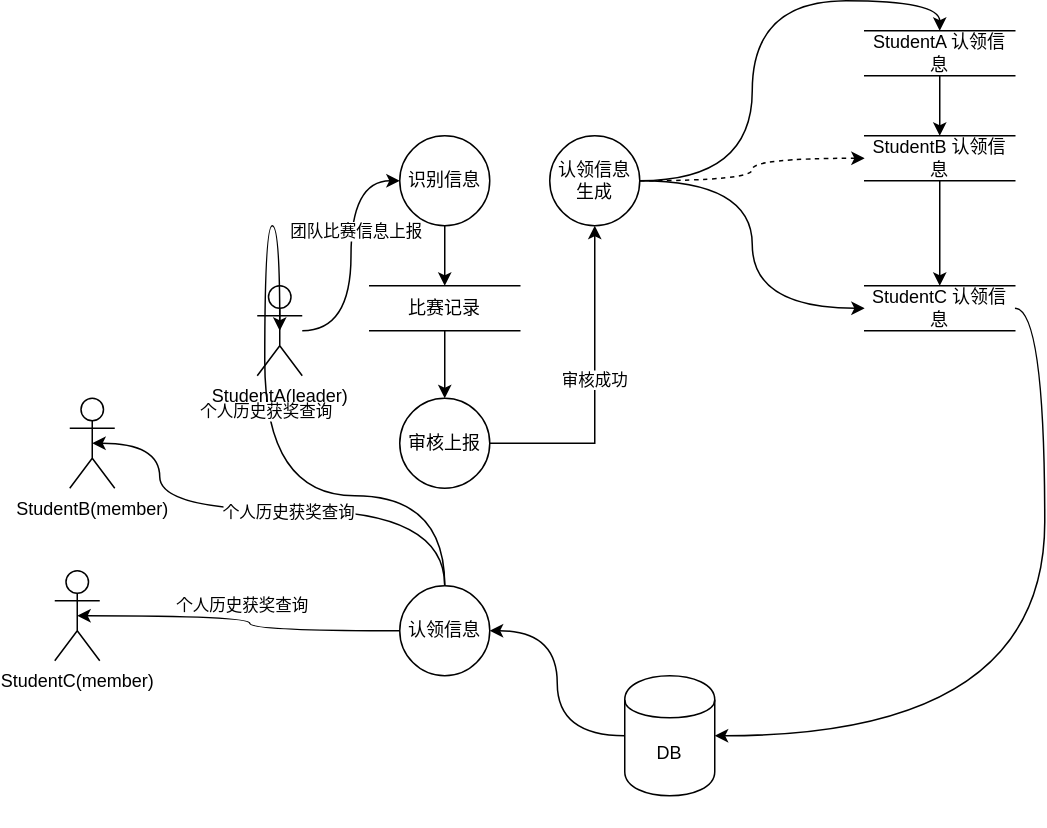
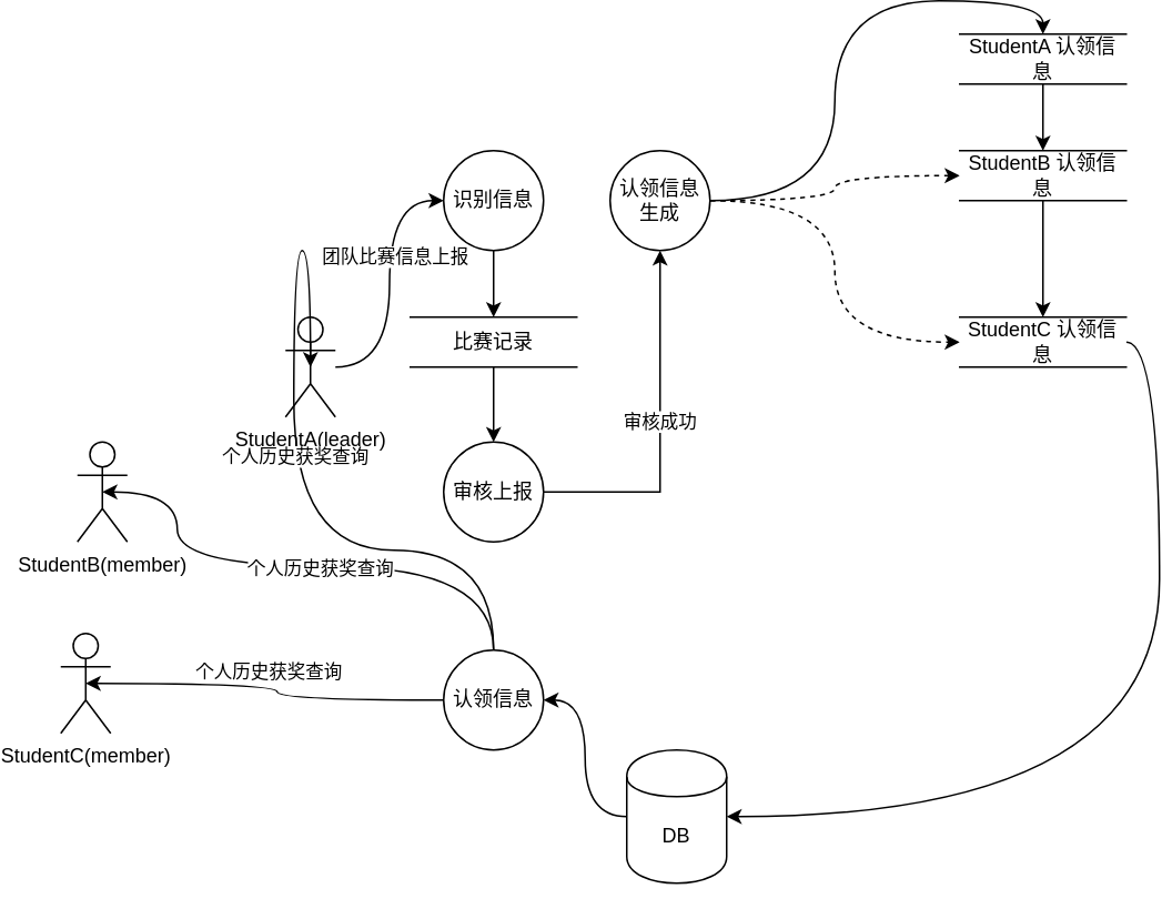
  <mxCell id="0" />
  <mxCell id="1" parent="0" />
  <mxCell id="2" style="edgeStyle=orthogonalEdgeStyle;rounded=0;orthogonalLoop=1;jettySize=auto;html=1;entryX=0;entryY=0.5;entryDx=0;entryDy=0;curved=1;" edge="1" parent="1" source="4" target="9"><mxGeometry relative="1" as="geometry" /></mxCell>
  <mxCell id="3" value="团队比赛信息上报" style="edgeLabel;html=1;align=center;verticalAlign=middle;resizable=0;points=[];" vertex="1" connectable="0" parent="2"><mxGeometry x="0.202" y="-3" relative="1" as="geometry"><mxPoint as="offset" /></mxGeometry></mxCell>
  <mxCell id="4" value="StudentA(leader)" style="shape=umlActor;verticalLabelPosition=bottom;verticalAlign=top;html=1;outlineConnect=0;" vertex="1" parent="1"><mxGeometry x="155" y="190" width="30" height="60" as="geometry" /></mxCell>
  <mxCell id="5" style="edgeStyle=orthogonalEdgeStyle;rounded=0;orthogonalLoop=1;jettySize=auto;html=1;entryX=0.5;entryY=0;entryDx=0;entryDy=0;curved=1;exitX=0.5;exitY=0;exitDx=0;exitDy=0;" edge="1" parent="1" source="21" target="11"><mxGeometry relative="1" as="geometry"><mxPoint x="480" y="290.004" as="sourcePoint" /></mxGeometry></mxCell>
  <mxCell id="6" style="edgeStyle=orthogonalEdgeStyle;rounded=0;orthogonalLoop=1;jettySize=auto;html=1;entryX=0;entryY=0.5;entryDx=0;entryDy=0;curved=1;exitX=0.5;exitY=0;exitDx=0;exitDy=0;dashed=1;" edge="1" parent="1" source="21" target="13"><mxGeometry relative="1" as="geometry"><mxPoint x="480" y="289.97" as="sourcePoint" /></mxGeometry></mxCell>
- <mxCell id="7" style="edgeStyle=orthogonalEdgeStyle;rounded=0;orthogonalLoop=1;jettySize=auto;html=1;entryX=0;entryY=0.5;entryDx=0;entryDy=0;curved=1;exitX=0.5;exitY=0;exitDx=0;exitDy=0;" edge="1" parent="1" source="21" target="15"><mxGeometry relative="1" as="geometry"><mxPoint x="480" y="290.004" as="sourcePoint" /></mxGeometry></mxCell>
+ <mxCell id="7" style="edgeStyle=orthogonalEdgeStyle;rounded=0;orthogonalLoop=1;jettySize=auto;html=1;entryX=0;entryY=0.5;entryDx=0;entryDy=0;curved=1;exitX=0.5;exitY=0;exitDx=0;exitDy=0;dashed=1;" edge="1" parent="1" source="21" target="15"><mxGeometry relative="1" as="geometry"><mxPoint x="480" y="290.004" as="sourcePoint" /></mxGeometry></mxCell>
  <mxCell id="8" value="" style="edgeStyle=orthogonalEdgeStyle;rounded=0;orthogonalLoop=1;jettySize=auto;html=1;" edge="1" parent="1" source="9" target="20"><mxGeometry relative="1" as="geometry" /></mxCell>
  <mxCell id="9" value="识别信息" style="shape=ellipse;html=1;dashed=0;whiteSpace=wrap;aspect=fixed;perimeter=ellipsePerimeter;" vertex="1" parent="1"><mxGeometry x="250" y="90" width="60" height="60" as="geometry" /></mxCell>
  <mxCell id="10" value="" style="edgeStyle=orthogonalEdgeStyle;rounded=0;orthogonalLoop=1;jettySize=auto;html=1;" edge="1" parent="1" source="11" target="13"><mxGeometry relative="1" as="geometry" /></mxCell>
  <mxCell id="11" value="StudentA 认领信息" style="html=1;dashed=0;whiteSpace=wrap;shape=partialRectangle;right=0;left=0;" vertex="1" parent="1"><mxGeometry x="560" y="20" width="100" height="30" as="geometry" /></mxCell>
  <mxCell id="12" value="" style="edgeStyle=orthogonalEdgeStyle;rounded=0;orthogonalLoop=1;jettySize=auto;html=1;" edge="1" parent="1" source="13" target="15"><mxGeometry relative="1" as="geometry" /></mxCell>
  <mxCell id="13" value="StudentB 认领信息" style="html=1;dashed=0;whiteSpace=wrap;shape=partialRectangle;right=0;left=0;" vertex="1" parent="1"><mxGeometry x="560" y="90" width="100" height="30" as="geometry" /></mxCell>
  <mxCell id="14" value="" style="edgeStyle=orthogonalEdgeStyle;rounded=0;orthogonalLoop=1;jettySize=auto;html=1;curved=1;entryX=1;entryY=0.5;entryDx=0;entryDy=0;exitX=1;exitY=0.5;exitDx=0;exitDy=0;" edge="1" parent="1" source="15" target="23"><mxGeometry relative="1" as="geometry" /></mxCell>
  <mxCell id="15" value="StudentC 认领信息" style="html=1;dashed=0;whiteSpace=wrap;shape=partialRectangle;right=0;left=0;" vertex="1" parent="1"><mxGeometry x="560" y="190" width="100" height="30" as="geometry" /></mxCell>
  <mxCell id="16" value="" style="edgeStyle=orthogonalEdgeStyle;rounded=0;orthogonalLoop=1;jettySize=auto;html=1;" edge="1" parent="1" source="18" target="21"><mxGeometry relative="1" as="geometry" /></mxCell>
  <mxCell id="17" value="审核成功" style="edgeLabel;html=1;align=center;verticalAlign=middle;resizable=0;points=[];" vertex="1" connectable="0" parent="16"><mxGeometry x="0.052" y="1" relative="1" as="geometry"><mxPoint as="offset" /></mxGeometry></mxCell>
  <mxCell id="18" value="审核上报" style="shape=ellipse;html=1;dashed=0;whiteSpace=wrap;aspect=fixed;perimeter=ellipsePerimeter;direction=south;" vertex="1" parent="1"><mxGeometry x="250" y="265" width="60" height="60" as="geometry" /></mxCell>
  <mxCell id="19" style="edgeStyle=orthogonalEdgeStyle;rounded=0;orthogonalLoop=1;jettySize=auto;html=1;entryX=0;entryY=0.5;entryDx=0;entryDy=0;" edge="1" parent="1" source="20" target="18"><mxGeometry relative="1" as="geometry" /></mxCell>
  <mxCell id="20" value="比赛记录" style="html=1;dashed=0;whiteSpace=wrap;shape=partialRectangle;right=0;left=0;" vertex="1" parent="1"><mxGeometry x="230" y="190" width="100" height="30" as="geometry" /></mxCell>
  <mxCell id="21" value="认领信息生成" style="shape=ellipse;html=1;dashed=0;whiteSpace=wrap;aspect=fixed;perimeter=ellipsePerimeter;direction=south;" vertex="1" parent="1"><mxGeometry x="350" y="90" width="60" height="60" as="geometry" /></mxCell>
  <mxCell id="22" style="edgeStyle=orthogonalEdgeStyle;rounded=0;orthogonalLoop=1;jettySize=auto;html=1;entryX=0.5;entryY=0;entryDx=0;entryDy=0;curved=1;" edge="1" parent="1" source="23" target="26"><mxGeometry relative="1" as="geometry" /></mxCell>
- <mxCell id="23" value="DB" style="shape=cylinder;whiteSpace=wrap;html=1;boundedLbl=1;backgroundOutline=1;" vertex="1" parent="1"><mxGeometry x="400" y="450" width="60" height="80" as="geometry" /></mxCell>
+ <mxCell id="23" value="DB" style="shape=cylinder;whiteSpace=wrap;html=1;boundedLbl=1;backgroundOutline=1;" vertex="1" parent="1"><mxGeometry x="360" y="450" width="60" height="80" as="geometry" /></mxCell>
  <mxCell id="24" value="StudentB(member)" style="shape=umlActor;verticalLabelPosition=bottom;verticalAlign=top;html=1;outlineConnect=0;" vertex="1" parent="1"><mxGeometry x="30" y="265" width="30" height="60" as="geometry" /></mxCell>
  <mxCell id="25" value="StudentC(member)" style="shape=umlActor;verticalLabelPosition=bottom;verticalAlign=top;html=1;outlineConnect=0;" vertex="1" parent="1"><mxGeometry x="20" y="380" width="30" height="60" as="geometry" /></mxCell>
  <mxCell id="26" value="认领信息" style="shape=ellipse;html=1;dashed=0;whiteSpace=wrap;aspect=fixed;perimeter=ellipsePerimeter;direction=south;" vertex="1" parent="1"><mxGeometry x="250" y="390" width="60" height="60" as="geometry" /></mxCell>
  <mxCell id="27" style="edgeStyle=orthogonalEdgeStyle;rounded=0;orthogonalLoop=1;jettySize=auto;html=1;entryX=0.5;entryY=0.5;entryDx=0;entryDy=0;entryPerimeter=0;curved=1;" edge="1" parent="1" source="26" target="4"><mxGeometry relative="1" as="geometry"><Array as="points"><mxPoint x="280" y="330" /><mxPoint x="160" y="330" /><mxPoint x="160" y="150" /></Array></mxGeometry></mxCell>
  <mxCell id="28" value="个人历史获奖查询" style="edgeLabel;html=1;align=center;verticalAlign=middle;resizable=0;points=[];" vertex="1" connectable="0" parent="27"><mxGeometry x="0.076" relative="1" as="geometry"><mxPoint as="offset" /></mxGeometry></mxCell>
  <mxCell id="29" style="edgeStyle=orthogonalEdgeStyle;rounded=0;orthogonalLoop=1;jettySize=auto;html=1;entryX=0.5;entryY=0.5;entryDx=0;entryDy=0;entryPerimeter=0;curved=1;" edge="1" parent="1" source="26" target="24"><mxGeometry relative="1" as="geometry"><Array as="points"><mxPoint x="280" y="340" /><mxPoint x="90" y="340" /><mxPoint x="90" y="295" /></Array></mxGeometry></mxCell>
  <mxCell id="30" value="个人历史获奖查询" style="edgeLabel;html=1;align=center;verticalAlign=middle;resizable=0;points=[];" vertex="1" connectable="0" parent="29"><mxGeometry x="0.043" y="-4" relative="1" as="geometry"><mxPoint x="17" y="4" as="offset" /></mxGeometry></mxCell>
  <mxCell id="31" style="edgeStyle=orthogonalEdgeStyle;rounded=0;orthogonalLoop=1;jettySize=auto;html=1;entryX=0.5;entryY=0.5;entryDx=0;entryDy=0;entryPerimeter=0;curved=1;" edge="1" parent="1" source="26" target="25"><mxGeometry relative="1" as="geometry" /></mxCell>
  <mxCell id="32" value="个人历史获奖查询" style="edgeLabel;html=1;align=center;verticalAlign=middle;resizable=0;points=[];" vertex="1" connectable="0" parent="31"><mxGeometry x="0.034" y="-9" relative="1" as="geometry"><mxPoint y="1" as="offset" /></mxGeometry></mxCell>
